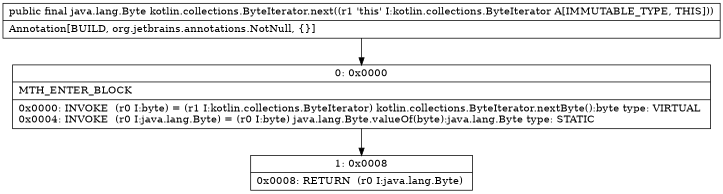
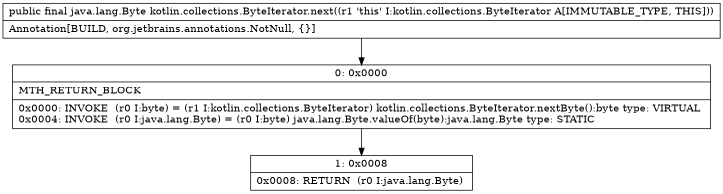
  digraph {
    node [shape=record]
-   n1 [label="{0\:\ 0x0000|MTH_ENTER_BLOCK\l|0x0000: INVOKE  (r0 I:byte) = (r1 I:kotlin.collections.ByteIterator) kotlin.collections.ByteIterator.nextByte():byte type: VIRTUAL \l0x0004: INVOKE  (r0 I:java.lang.Byte) = (r0 I:byte) java.lang.Byte.valueOf(byte):java.lang.Byte type: STATIC \l}"]
+   n1 [label="{0\:\ 0x0000|MTH_RETURN_BLOCK\l|0x0000: INVOKE  (r0 I:byte) = (r1 I:kotlin.collections.ByteIterator) kotlin.collections.ByteIterator.nextByte():byte type: VIRTUAL \l0x0004: INVOKE  (r0 I:java.lang.Byte) = (r0 I:byte) java.lang.Byte.valueOf(byte):java.lang.Byte type: STATIC \l}"]
    n2 [label="{1\:\ 0x0008|0x0008: RETURN  (r0 I:java.lang.Byte) \l}"]
    n3 [label="{public final java.lang.Byte kotlin.collections.ByteIterator.next((r1 'this' I:kotlin.collections.ByteIterator A[IMMUTABLE_TYPE, THIS]))  | Annotation[BUILD, org.jetbrains.annotations.NotNull, \{\}]\l}"]
    n1 -> n2
    n3 -> n1
  }
